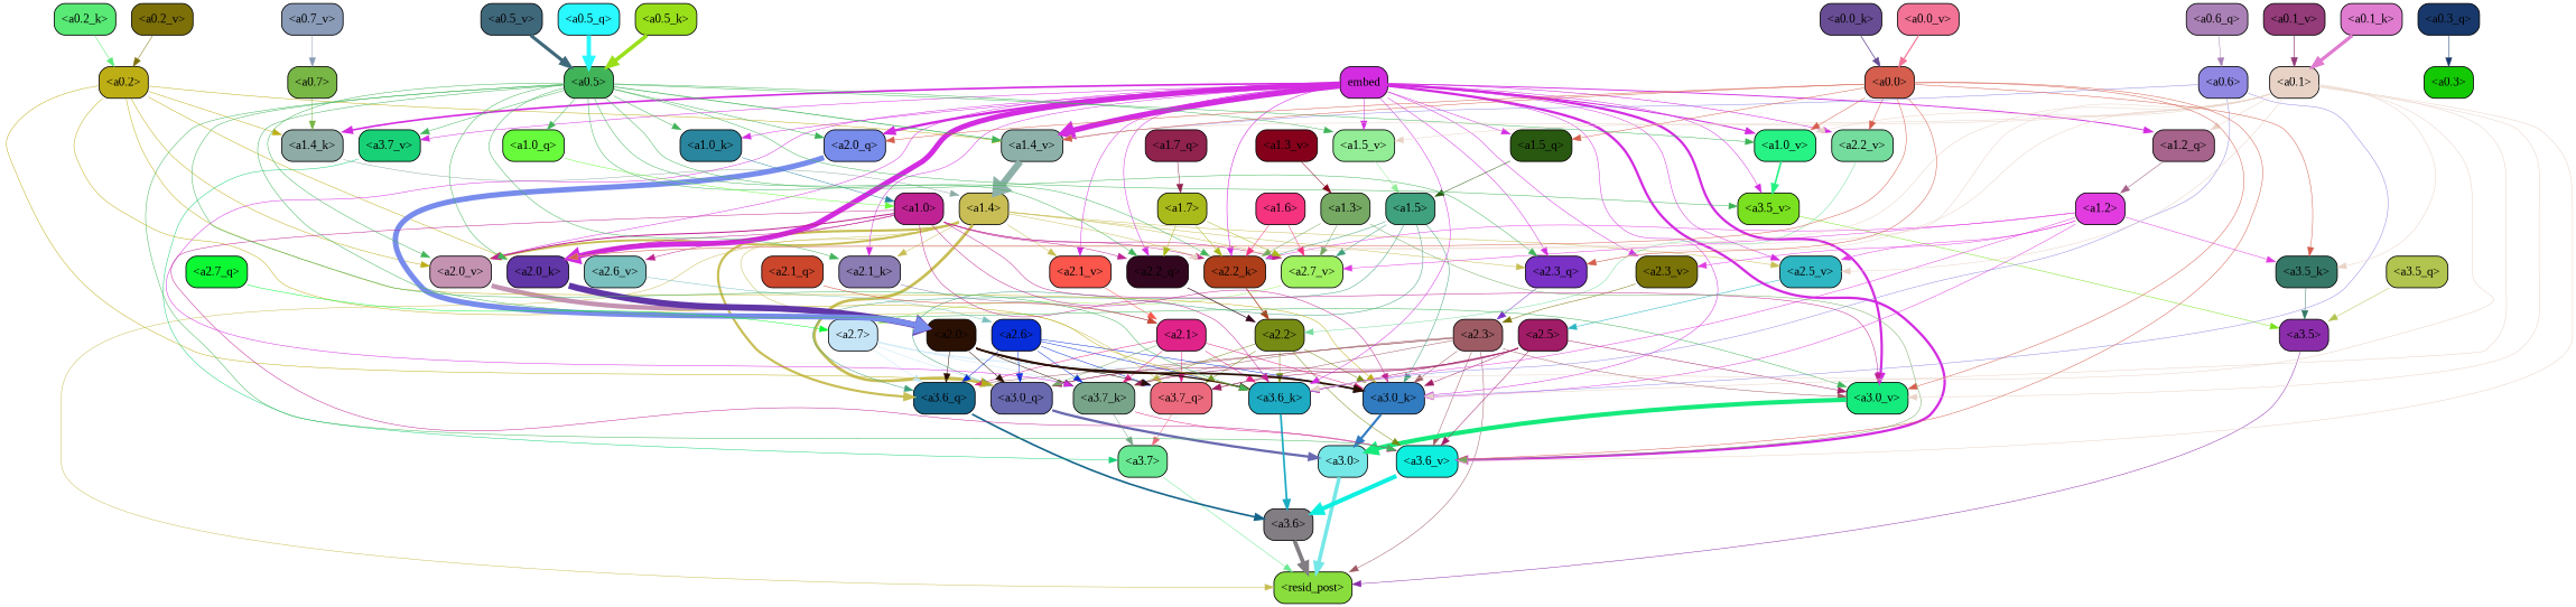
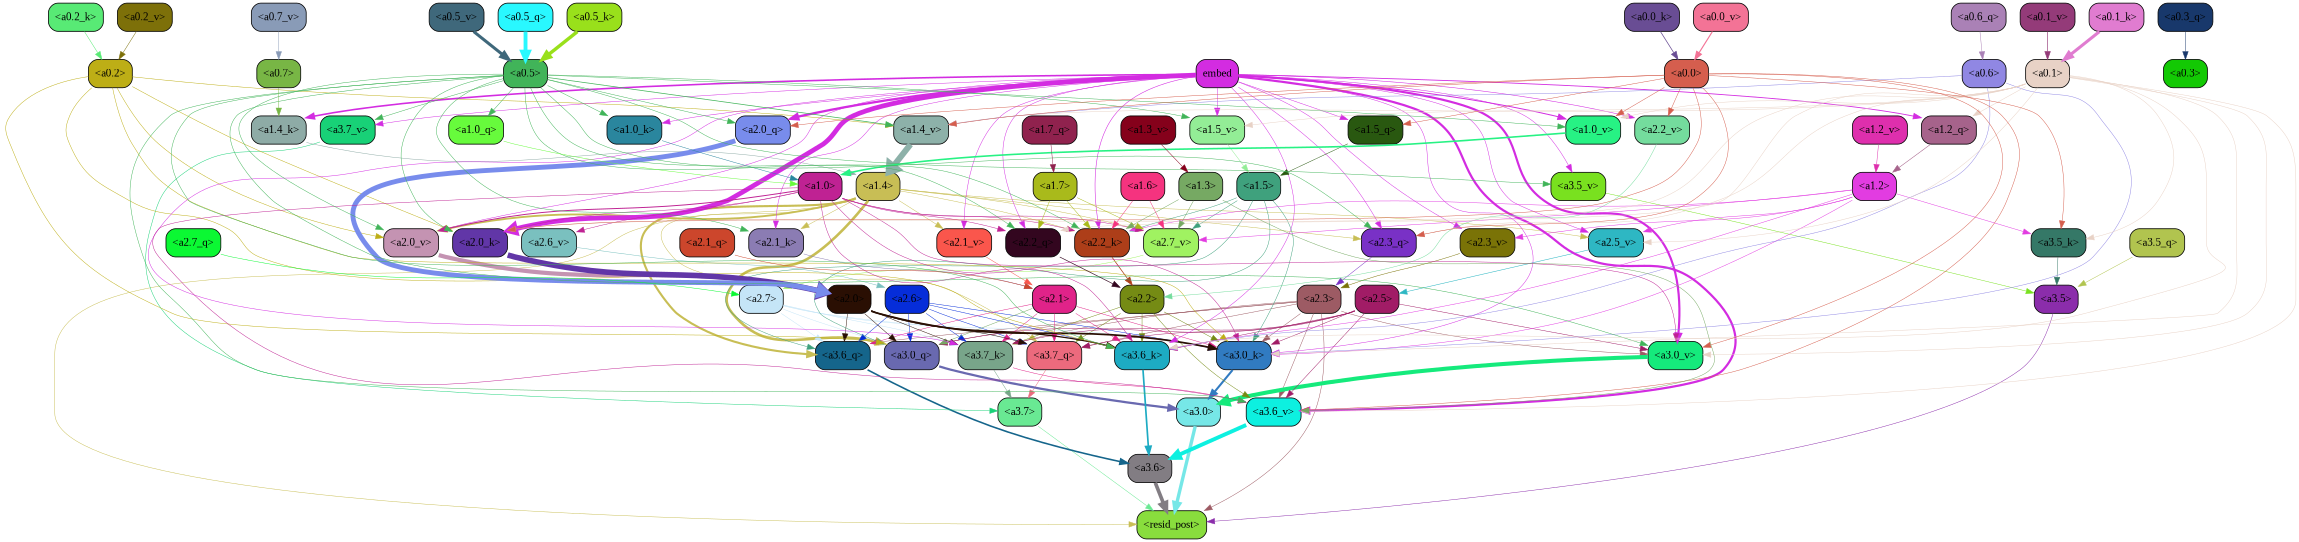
  strict digraph {
    fontname="Liberation Serif"
    splines=true
    node [color=black fontname="Liberation Serif" shape=box style="filled, rounded"]
    edge [color="#d32ce1" fontname="Liberation Serif" penwidth=0.6]
    "<a3.7>" [fillcolor="#69e993"]
    "<resid_post>" [fillcolor="#89dd3d"]
    "<a3.6>" [fillcolor="#827d83"]
    "<a3.5>" [fillcolor="#8b2dab"]
    "<a3.0>" [fillcolor="#76e7e7"]
    "<a2.3>" [fillcolor="#9d5b64"]
    "<a3.7_q>" [fillcolor="#ec6a7d"]
    "<a3.6_q>" [fillcolor="#15658b"]
    "<a3.0_q>" [fillcolor="#6969b0"]
    "<a3.7_k>" [fillcolor="#78a58a"]
    "<a3.0_k>" [fillcolor="#317bc1"]
    "<a3.6_v>" [fillcolor="#0df0e0"]
    "<a3.0_v>" [fillcolor="#15ea7c"]
    "<a1.4>" [fillcolor="#c8be55"]
    "<a2.3_q>" [fillcolor="#7931c6"]
    "<a2.2_k>" [fillcolor="#ad3e19"]
    "<a2.7_v>" [fillcolor="#a0f261"]
    "<a2.5_v>" [fillcolor="#2eb7c3"]
    "<a2.1_v>" [fillcolor="#fa564c"]
    "<a2.0_v>" [fillcolor="#c493b2"]
    "<a2.1_k>" [fillcolor="#8b7cb3"]
    "<a2.2>" [fillcolor="#758b14"]
    "<a2.7>" [fillcolor="#c5e5f7"]
    "<a2.6_v>" [fillcolor="#7ac0bf"]
    "<a2.6>" [fillcolor="#062dd9"]
    "<a2.5>" [fillcolor="#a11c66"]
    "<a2.1>" [fillcolor="#e02389"]
    "<a2.0>" [fillcolor="#2a0f03"]
    "<a3.6_k>" [fillcolor="#1dabc3"]
    "<a3.5_q>" [fillcolor="#b1c44f"]
    "<a3.5_k>" [fillcolor="#357867"]
    "<a3.7_v>" [fillcolor="#18d177"]
    "<a3.5_v>" [fillcolor="#79e11f"]
    "<a1.5>" [fillcolor="#3fa17d"]
    "<a0.2>" [fillcolor="#bdae16"]
    "<a2.0_k>" [fillcolor="#6136a7"]
    "<a1.4_k>" [fillcolor="#8eaba6"]
    "<a1.4_v>" [fillcolor="#8db1a9"]
    embed [fillcolor="#d32ce1"]
    "<a2.2_q>" [fillcolor="#33061f"]
    "<a2.0_q>" [fillcolor="#788cec"]
    "<a2.3_v>" [fillcolor="#7a7307"]
    "<a2.2_v>" [fillcolor="#74dc9d"]
    "<a1.5_q>" [fillcolor="#295810"]
    "<a1.2_q>" [fillcolor="#a6638b"]
    "<a1.0_k>" [fillcolor="#2a869e"]
    "<a1.5_v>" [fillcolor="#93ed96"]
    "<a1.0_v>" [fillcolor="#27f284"]
    "<a1.2>" [fillcolor="#e23ce1"]
    "<a1.0>" [fillcolor="#bf2293"]
    "<a0.6>" [fillcolor="#9087e3"]
    "<a0.5>" [fillcolor="#41b459"]
    "<a1.0_q>" [fillcolor="#67fb3c"]
    "<a0.1>" [fillcolor="#e8d2c6"]
    "<a0.0>" [fillcolor="#d55e4e"]
    "<a0.3>" [fillcolor="#13c904"]
    "<a1.3>" [fillcolor="#76a963"]
    "<a2.7_q>" [fillcolor="#0bf833"]
    "<a2.1_q>" [fillcolor="#cc462c"]
    "<a1.7>" [fillcolor="#a9ba1b"]
    "<a1.6>" [fillcolor="#f5337f"]
    "<a1.7_q>" [fillcolor="#90224e"]
    "<a1.3_v>" [fillcolor="#85011b"]
+   "<a1.2_v>" [fillcolor="#de2fad"]
    "<a0.7>" [fillcolor="#78b645"]
    "<a0.6_q>" [fillcolor="#aa81b6"]
    "<a0.5_q>" [fillcolor="#29f8ff"]
    "<a0.3_q>" [fillcolor="#18386b"]
    "<a0.5_k>" [fillcolor="#99e01b"]
    "<a0.2_k>" [fillcolor="#58ea75"]
    "<a0.1_k>" [fillcolor="#e07cd0"]
    "<a0.0_k>" [fillcolor="#694d94"]
    "<a0.7_v>" [fillcolor="#899bb7"]
    "<a0.5_v>" [fillcolor="#3f687b"]
    "<a0.2_v>" [fillcolor="#7d7009"]
    "<a0.1_v>" [fillcolor="#943b79"]
    "<a0.0_v>" [fillcolor="#f37396"]
    "<a3.7>" -> "<resid_post>" [color="#69e993"]
    "<a3.6>" -> "<resid_post>" [color="#827d83" penwidth=4.646730065345764]
    "<a3.5>" -> "<resid_post>" [color="#8b2dab"]
    "<a3.0>" -> "<resid_post>" [color="#76e7e7" penwidth=4.323132634162903]
    "<a2.3>" -> "<resid_post>" [color="#9d5b64"]
    "<a2.3>" -> "<a3.7_q>" [color="#9d5b64"]
    "<a2.3>" -> "<a3.6_q>" [color="#9d5b64"]
    "<a2.3>" -> "<a3.0_q>" [color="#9d5b64"]
    "<a2.3>" -> "<a3.7_k>" [color="#9d5b64"]
    "<a2.3>" -> "<a3.0_k>" [color="#9d5b64"]
    "<a2.3>" -> "<a3.6_v>" [color="#9d5b64"]
    "<a2.3>" -> "<a3.0_v>" [color="#9d5b64"]
    "<a3.7_q>" -> "<a3.7>" [color="#ec6a7d"]
    "<a3.6_q>" -> "<a3.6>" [color="#15658b" penwidth=2.03758105635643]
    "<a3.0_q>" -> "<a3.0>" [color="#6969b0" penwidth=2.8638100624084473]
    "<a3.7_k>" -> "<a3.7>" [color="#78a58a"]
    "<a3.7_k>" -> "<a3.6_v>" [color="#e02389"]
    "<a3.0_k>" -> "<a3.0>" [color="#317bc1" penwidth=2.6274144649505615]
    "<a3.6_v>" -> "<a3.6>" [color="#0df0e0" penwidth=5.002329230308533]
    "<a3.0_v>" -> "<a3.0>" [color="#15ea7c" penwidth=5.188832879066467]
    "<a1.4>" -> "<resid_post>" [color="#c8be55"]
    "<a1.4>" -> "<a3.7_q>" [color="#c8be55"]
    "<a1.4>" -> "<a3.6_q>" [color="#c8be55" penwidth=2.700703263282776]
    "<a1.4>" -> "<a3.0_q>" [color="#c8be55" penwidth=3.34255850315094]
    "<a1.4>" -> "<a2.3_q>" [color="#c8be55"]
    "<a1.4>" -> "<a2.2_k>" [color="#c8be55"]
    "<a1.4>" -> "<a2.7_v>" [color="#c8be55"]
    "<a1.4>" -> "<a2.5_v>" [color="#c8be55"]
    "<a1.4>" -> "<a2.1_v>" [color="#c8be55"]
    "<a1.4>" -> "<a2.0_v>" [color="#c8be55" penwidth=2.387977123260498]
    "<a1.4>" -> "<a2.1_k>" [color="#c8be55"]
    "<a2.3_q>" -> "<a2.3>" [color="#7931c6"]
    "<a2.2_k>" -> "<a2.2>" [color="#ad3e19" penwidth=0.9331893920898438]
    "<a2.7_v>" -> "<a2.7>" [color="#a0f261"]
    "<a2.5_v>" -> "<a2.5>" [color="#2eb7c3" penwidth=0.6657319068908691]
    "<a2.1_v>" -> "<a2.1>" [color="#fa564c"]
    "<a2.0_v>" -> "<a2.0>" [color="#c493b2" penwidth=5.380099236965179]
    "<a2.1_k>" -> "<a2.1>" [color="#8b7cb3"]
    "<a2.2>" -> "<a3.7_q>" [color="#758b14"]
    "<a2.2>" -> "<a3.7_k>" [color="#758b14"]
    "<a2.2>" -> "<a3.0_k>" [color="#758b14"]
    "<a2.2>" -> "<a3.6_v>" [color="#758b14"]
    "<a2.2>" -> "<a3.6_k>" [color="#758b14"]
    "<a2.7>" -> "<a3.7_q>" [color="#c5e5f7"]
    "<a2.7>" -> "<a3.6_q>" [color="#c5e5f7"]
    "<a2.7>" -> "<a3.0_q>" [color="#c5e5f7"]
    "<a2.7>" -> "<a3.7_k>" [color="#c5e5f7"]
    "<a2.7>" -> "<a3.0_k>" [color="#c5e5f7"]
    "<a2.6_v>" -> "<a2.6>" [color="#7ac0bf"]
    "<a2.6>" -> "<a3.7_q>" [color="#062dd9"]
    "<a2.6>" -> "<a3.6_q>" [color="#062dd9"]
    "<a2.6>" -> "<a3.0_q>" [color="#062dd9"]
    "<a2.6>" -> "<a3.7_k>" [color="#062dd9"]
    "<a2.6>" -> "<a3.0_k>" [color="#062dd9"]
    "<a2.6>" -> "<a3.6_k>" [color="#062dd9"]
    "<a2.5>" -> "<a3.7_q>" [color="#a11c66"]
    "<a2.5>" -> "<a3.0_q>" [color="#a11c66"]
    "<a2.5>" -> "<a3.7_k>" [color="#a11c66"]
    "<a2.5>" -> "<a3.0_k>" [color="#a11c66"]
    "<a2.5>" -> "<a3.6_v>" [color="#a11c66"]
    "<a2.5>" -> "<a3.0_v>" [color="#a11c66"]
    "<a2.5>" -> "<a3.6_k>" [color="#a11c66"]
    "<a2.1>" -> "<a3.7_q>" [color="#e02389"]
    "<a2.1>" -> "<a3.6_q>" [color="#e02389"]
    "<a2.1>" -> "<a3.0_q>" [color="#76a963"]
    "<a2.1>" -> "<a3.7_k>" [color="#e02389"]
    "<a2.1>" -> "<a3.0_k>" [color="#e02389"]
    "<a2.1>" -> "<a3.6_k>" [color="#e02389"]
    "<a2.0>" -> "<a3.7_q>" [color="#2a0f03"]
    "<a2.0>" -> "<a3.6_q>" [color="#2a0f03"]
    "<a2.0>" -> "<a3.0_q>" [color="#2a0f03"]
    "<a2.0>" -> "<a3.7_k>" [color="#2a0f03"]
    "<a2.0>" -> "<a3.0_k>" [color="#2a0f03" penwidth=2.2218968719244003]
    "<a2.0>" -> "<a3.6_k>" [color="#2a0f03" penwidth=1.6454488784074783]
    "<a3.6_k>" -> "<a3.6>" [color="#1dabc3" penwidth=2.174198240041733]
    "<a3.5_q>" -> "<a3.5>" [color="#b1c44f"]
    "<a3.5_k>" -> "<a3.5>" [color="#357867"]
    "<a3.7_v>" -> "<a3.7>" [color="#18d177"]
    "<a3.5_v>" -> "<a3.5>" [color="#79e11f"]
    "<a1.5>" -> "<a3.6_q>" [color="#3fa17d"]
    "<a1.5>" -> "<a3.0_q>" [color="#3fa17d"]
    "<a1.5>" -> "<a3.0_k>" [color="#3fa17d"]
    "<a1.5>" -> "<a2.2_k>" [color="#3fa17d"]
    "<a1.5>" -> "<a2.7_v>" [color="#3fa17d"]
    "<a0.2>" -> "<a3.0_q>" [color="#bdae16"]
    "<a0.2>" -> "<a3.0_k>" [color="#bdae16"]
    "<a0.2>" -> "<a2.0_v>" [color="#bdae16"]
    "<a0.2>" -> "<a3.6_k>" [color="#bdae16"]
    "<a0.2>" -> "<a2.0_k>" [color="#bdae16"]
-   "<a0.2>" -> "<a1.4_k>" [color="#bdae16"]
    "<a0.2>" -> "<a1.4_v>" [color="#bdae16"]
    "<a2.0_k>" -> "<a2.0>" [color="#6136a7" penwidth=7.158664226531982]
    "<a1.4_k>" -> "<a1.4>" [color="#8eaba6"]
    "<a1.4_v>" -> "<a1.4>" [color="#8db1a9" penwidth=7.649995803833008]
    embed -> "<a3.7_k>"
    embed -> "<a3.0_k>"
    embed -> "<a3.6_v>" [penwidth=2.8301228284835815]
    embed -> "<a3.0_v>" [penwidth=2.7660785913467407]
    embed -> "<a2.3_q>"
    embed -> "<a2.2_k>" [penwidth=0.7099294662475586]
    embed -> "<a2.5_v>"
    embed -> "<a2.1_v>"
    embed -> "<a2.0_v>"
    embed -> "<a2.1_k>"
    embed -> "<a3.6_k>"
    embed -> "<a3.7_v>"
    embed -> "<a3.5_v>"
    embed -> "<a2.0_k>" [penwidth=6.075345039367676]
    embed -> "<a1.4_k>" [penwidth=2.043105125427246]
-   embed -> "<a1.4_v>" [penwidth=6.46385931968689]
    embed -> "<a2.2_q>"
    embed -> "<a2.0_q>" [penwidth=2.918822765350342]
    embed -> "<a2.3_v>"
    embed -> "<a2.2_v>" [penwidth=0.6909599304199219]
    embed -> "<a1.5_q>"
    embed -> "<a1.2_q>" [penwidth=1.1075286865234375]
    embed -> "<a1.0_k>"
    embed -> "<a1.5_v>"
    embed -> "<a1.0_v>" [penwidth=1.273291826248169]
    "<a2.2_q>" -> "<a2.2>" [color="#33061f" penwidth=0.8114519119262695]
    "<a2.0_q>" -> "<a2.0>" [color="#788cec" penwidth=6.2323237657547]
    "<a2.3_v>" -> "<a2.3>" [color="#7a7307"]
    "<a2.2_v>" -> "<a2.2>" [color="#74dc9d"]
    "<a1.5_q>" -> "<a1.5>" [color="#295810"]
    "<a1.2_q>" -> "<a1.2>" [color="#a6638b" penwidth=0.6965713500976562]
    "<a1.0_k>" -> "<a1.0>" [color="#2a869e"]
    "<a1.5_v>" -> "<a1.5>" [color="#93ed96"]
-   "<a1.0_v>" -> "<a3.5_v>" [color="#27f284" penwidth=2.050852060317993]
+   "<a1.0_v>" -> "<a1.0>" [color="#27f284" penwidth=2.050852060317993]
    "<a1.2>" -> "<a3.0_k>" [color="#e23ce1"]
    "<a1.2>" -> "<a2.2_k>" [color="#e23ce1"]
    "<a1.2>" -> "<a2.7_v>" [color="#e23ce1"]
    "<a1.2>" -> "<a2.5_v>" [color="#e23ce1"]
    "<a1.2>" -> "<a3.6_k>" [color="#e23ce1"]
    "<a1.2>" -> "<a3.5_k>" [color="#e23ce1"]
    "<a1.2>" -> "<a2.3_v>" [color="#e23ce1"]
    "<a1.0>" -> "<a3.0_k>" [color="#bf2293"]
    "<a1.0>" -> "<a3.6_v>" [color="#bf2293"]
    "<a1.0>" -> "<a3.0_v>" [color="#bf2293"]
    "<a1.0>" -> "<a2.2_k>" [color="#bf2293"]
    "<a1.0>" -> "<a2.7_v>" [color="#bf2293"]
    "<a1.0>" -> "<a2.0_v>" [color="#bf2293" penwidth=1.2435333728790283]
    "<a1.0>" -> "<a2.6_v>" [color="#bf2293"]
    "<a1.0>" -> "<a3.6_k>" [color="#bf2293"]
    "<a1.0>" -> "<a2.0_k>" [color="#bf2293"]
    "<a1.0>" -> "<a2.2_q>" [color="#bf2293"]
    "<a0.6>" -> "<a3.0_k>" [color="#9087e3"]
    "<a0.6>" -> "<a3.6_k>" [color="#9087e3"]
    "<a0.6>" -> "<a1.4_v>" [color="#9087e3"]
    "<a0.5>" -> "<a3.6_v>" [color="#41b459"]
    "<a0.5>" -> "<a3.0_v>" [color="#41b459" penwidth=0.6124261617660522]
    "<a0.5>" -> "<a2.3_q>" [color="#41b459"]
    "<a0.5>" -> "<a2.2_k>" [color="#41b459"]
    "<a0.5>" -> "<a2.0_v>" [color="#41b459"]
    "<a0.5>" -> "<a2.1_k>" [color="#41b459"]
    "<a0.5>" -> "<a3.6_k>" [color="#41b459"]
    "<a0.5>" -> "<a3.7_v>" [color="#41b459"]
    "<a0.5>" -> "<a3.5_v>" [color="#41b459"]
    "<a0.5>" -> "<a2.0_k>" [color="#41b459" penwidth=0.6112704277038574]
    "<a0.5>" -> "<a1.4_v>" [color="#41b459" penwidth=0.9145197868347168]
    "<a0.5>" -> "<a2.2_q>" [color="#41b459"]
    "<a0.5>" -> "<a2.0_q>" [color="#41b459"]
    "<a0.5>" -> "<a1.0_k>" [color="#41b459"]
    "<a0.5>" -> "<a1.5_v>" [color="#41b459"]
    "<a0.5>" -> "<a1.0_v>" [color="#41b459"]
    "<a0.5>" -> "<a1.0_q>" [color="#41b459"]
    "<a1.0_q>" -> "<a1.0>" [color="#67fb3c"]
    "<a0.1>" -> "<a3.0_k>" [color="#e8d2c6"]
    "<a0.1>" -> "<a3.6_v>" [color="#e8d2c6"]
    "<a0.1>" -> "<a3.0_v>" [color="#e8d2c6"]
    "<a0.1>" -> "<a2.3_q>" [color="#e8d2c6"]
    "<a0.1>" -> "<a2.5_v>" [color="#e8d2c6"]
    "<a0.1>" -> "<a3.6_k>" [color="#e8d2c6"]
    "<a0.1>" -> "<a3.5_k>" [color="#e8d2c6"]
    "<a0.1>" -> "<a2.0_k>" [color="#e8d2c6"]
    "<a0.1>" -> "<a1.4_v>" [color="#e8d2c6"]
    "<a0.1>" -> "<a2.2_q>" [color="#e8d2c6"]
    "<a0.1>" -> "<a1.2_q>" [color="#e8d2c6"]
    "<a0.1>" -> "<a1.5_v>" [color="#e8d2c6"]
    "<a0.1>" -> "<a1.0_v>" [color="#e8d2c6"]
    "<a0.0>" -> "<a3.6_v>" [color="#d55e4e"]
    "<a0.0>" -> "<a3.0_v>" [color="#d55e4e"]
    "<a0.0>" -> "<a2.3_q>" [color="#d55e4e"]
    "<a0.0>" -> "<a3.5_k>" [color="#d55e4e"]
    "<a0.0>" -> "<a2.0_k>" [color="#d55e4e"]
    "<a0.0>" -> "<a1.4_v>" [color="#d55e4e"]
    "<a0.0>" -> "<a2.0_q>" [color="#d55e4e"]
    "<a0.0>" -> "<a2.2_v>" [color="#d55e4e"]
    "<a0.0>" -> "<a1.5_q>" [color="#d55e4e"]
    "<a0.0>" -> "<a1.0_v>" [color="#d55e4e"]
    "<a1.3>" -> "<a3.6_v>" [color="#76a963"]
    "<a1.3>" -> "<a2.2_k>" [color="#76a963"]
    "<a1.3>" -> "<a2.7_v>" [color="#76a963"]
    "<a2.7_q>" -> "<a2.7>" [color="#0bf833"]
    "<a2.1_q>" -> "<a2.1>" [color="#cc462c"]
    "<a1.7>" -> "<a2.2_k>" [color="#a9ba1b"]
    "<a1.7>" -> "<a2.7_v>" [color="#a9ba1b"]
    "<a1.7>" -> "<a2.2_q>" [color="#a9ba1b"]
    "<a1.6>" -> "<a2.2_k>" [color="#f5337f"]
    "<a1.6>" -> "<a2.7_v>" [color="#f5337f"]
    "<a1.7_q>" -> "<a1.7>" [color="#90224e"]
    "<a1.3_v>" -> "<a1.3>" [color="#85011b"]
+   "<a1.2_v>" -> "<a1.2>" [color="#de2fad"]
    "<a0.7>" -> "<a1.4_k>" [color="#78b645"]
    "<a0.6_q>" -> "<a0.6>" [color="#aa81b6"]
    "<a0.5_q>" -> "<a0.5>" [color="#29f8ff" penwidth=4.9415271282196045]
    "<a0.3_q>" -> "<a0.3>" [color="#18386b"]
    "<a0.5_k>" -> "<a0.5>" [color="#99e01b" penwidth=4.382697105407715]
    "<a0.2_k>" -> "<a0.2>" [color="#58ea75" penwidth=0.6394491195678711]
    "<a0.1_k>" -> "<a0.1>" [color="#e07cd0" penwidth=3.9428932666778564]
    "<a0.0_k>" -> "<a0.0>" [color="#694d94" penwidth=0.9280776977539062]
    "<a0.7_v>" -> "<a0.7>" [color="#899bb7"]
    "<a0.5_v>" -> "<a0.5>" [color="#3f687b" penwidth=3.8846328258514404]
    "<a0.2_v>" -> "<a0.2>" [color="#7d7009"]
    "<a0.1_v>" -> "<a0.1>" [color="#943b79" penwidth=0.8284716606140137]
    "<a0.0_v>" -> "<a0.0>" [color="#f37396" penwidth=1.44976806640625]
  }
